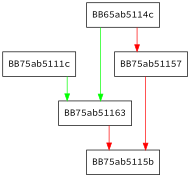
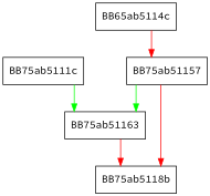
  digraph {
    fontname="Source Code Pro"
    splines=ortho
    node [fontname="Source Code Pro" shape=box]
    edge [color=red fontname="Source Code Pro"]
    BB75ab5111c
    BB75ab51163
-   BB75ab5115b
+   BB75ab5115b [label=BB75ab5118b]
    BB75ab51157
    n5 [label=BB65ab5114c]
    BB75ab5111c -> BB75ab51163 [color=green]
    BB75ab51163 -> BB75ab5115b
-   n5 -> BB75ab51163 [color=green]
+   BB75ab51157 -> BB75ab51163 [color=green]
    BB75ab51157 -> BB75ab5115b
    n5 -> BB75ab51157
  }
